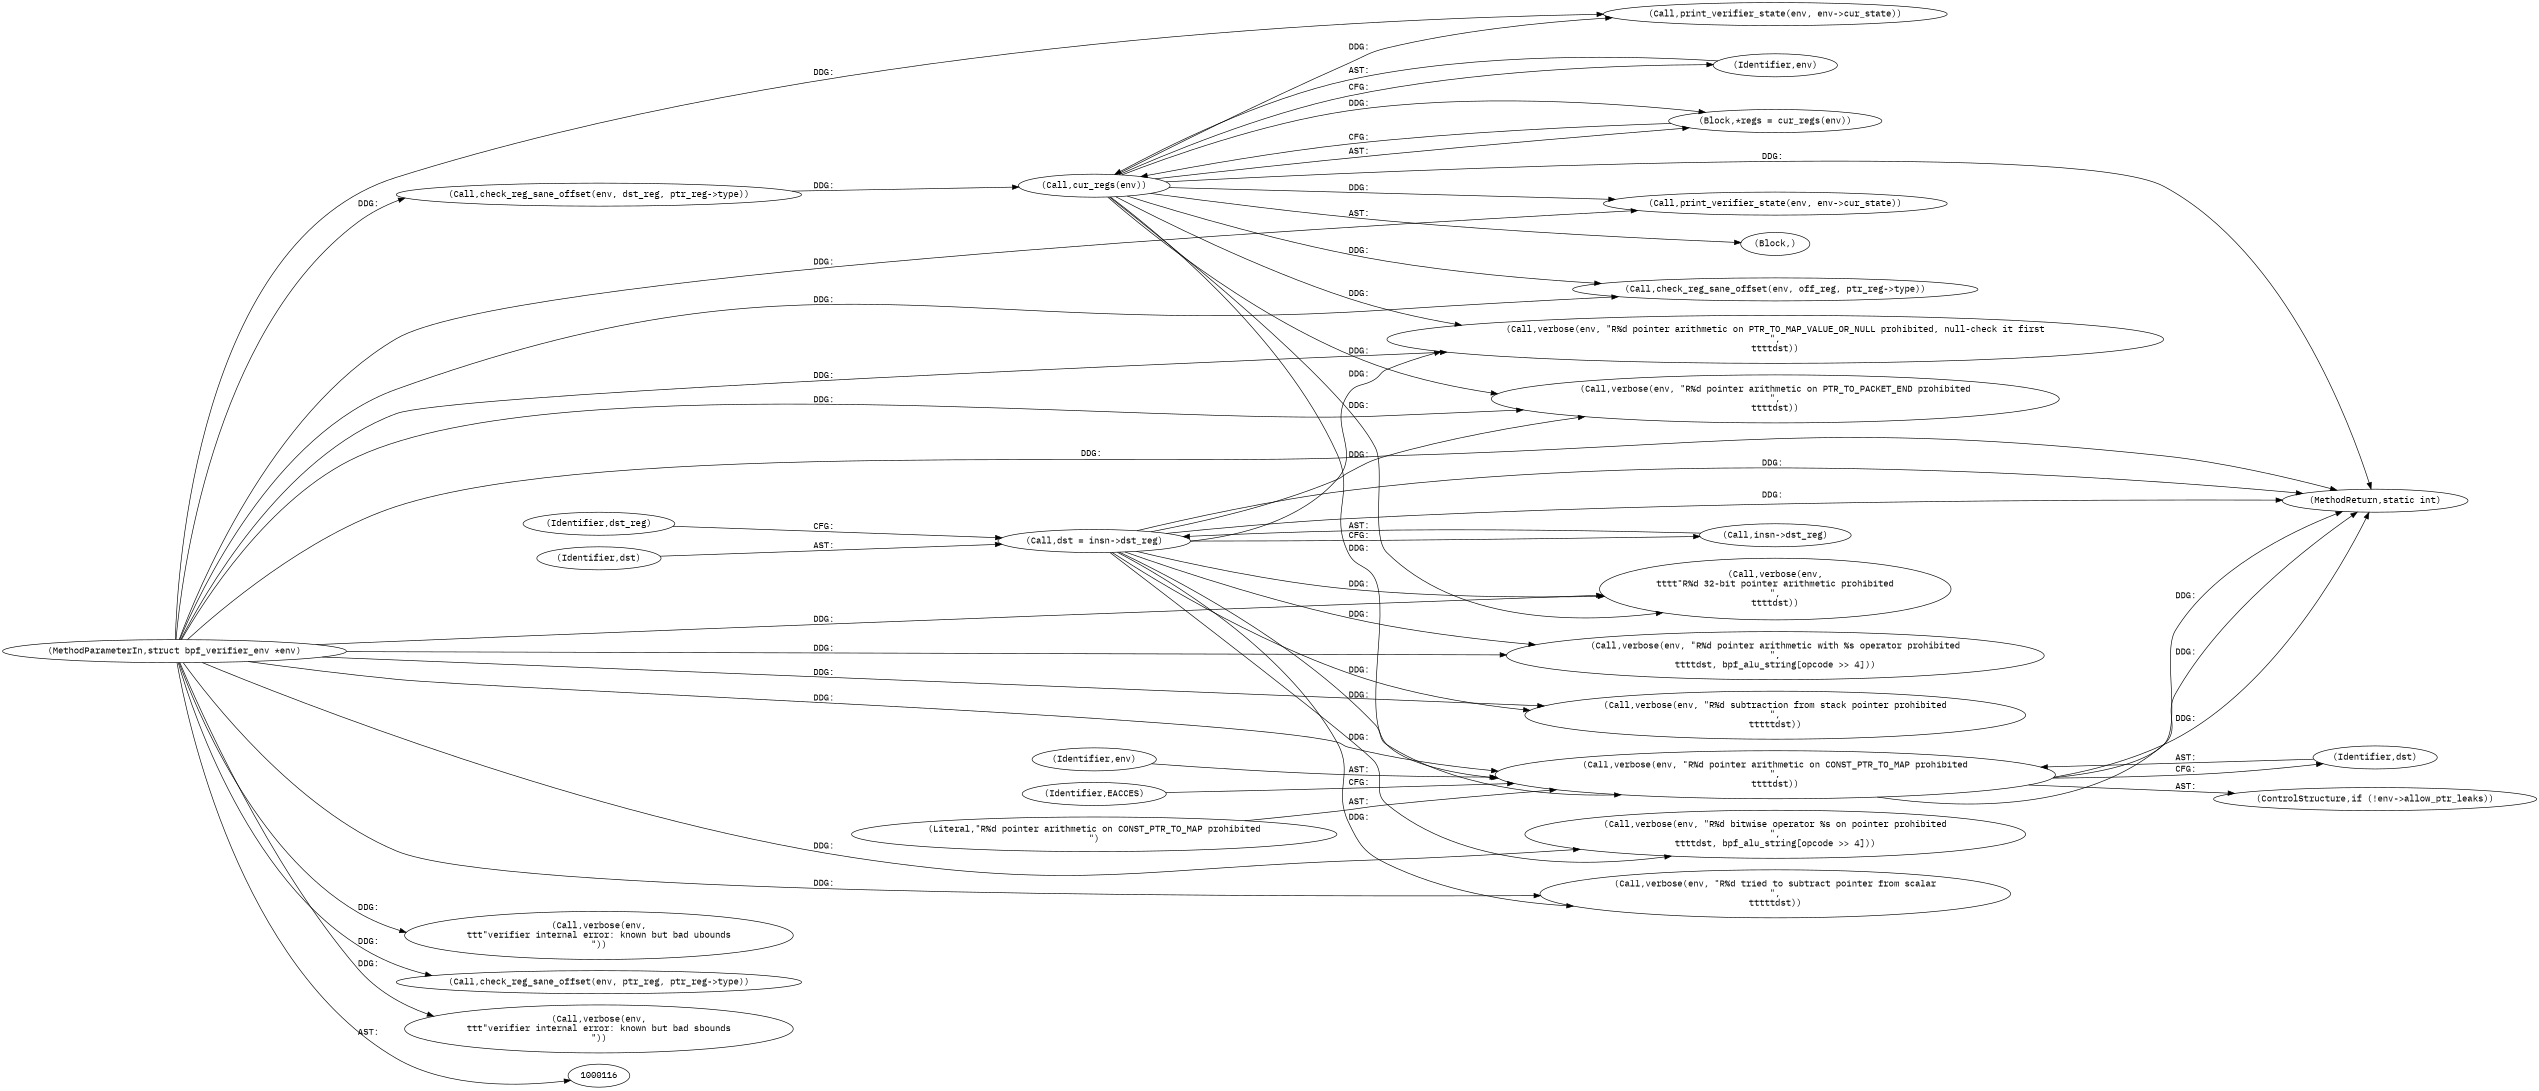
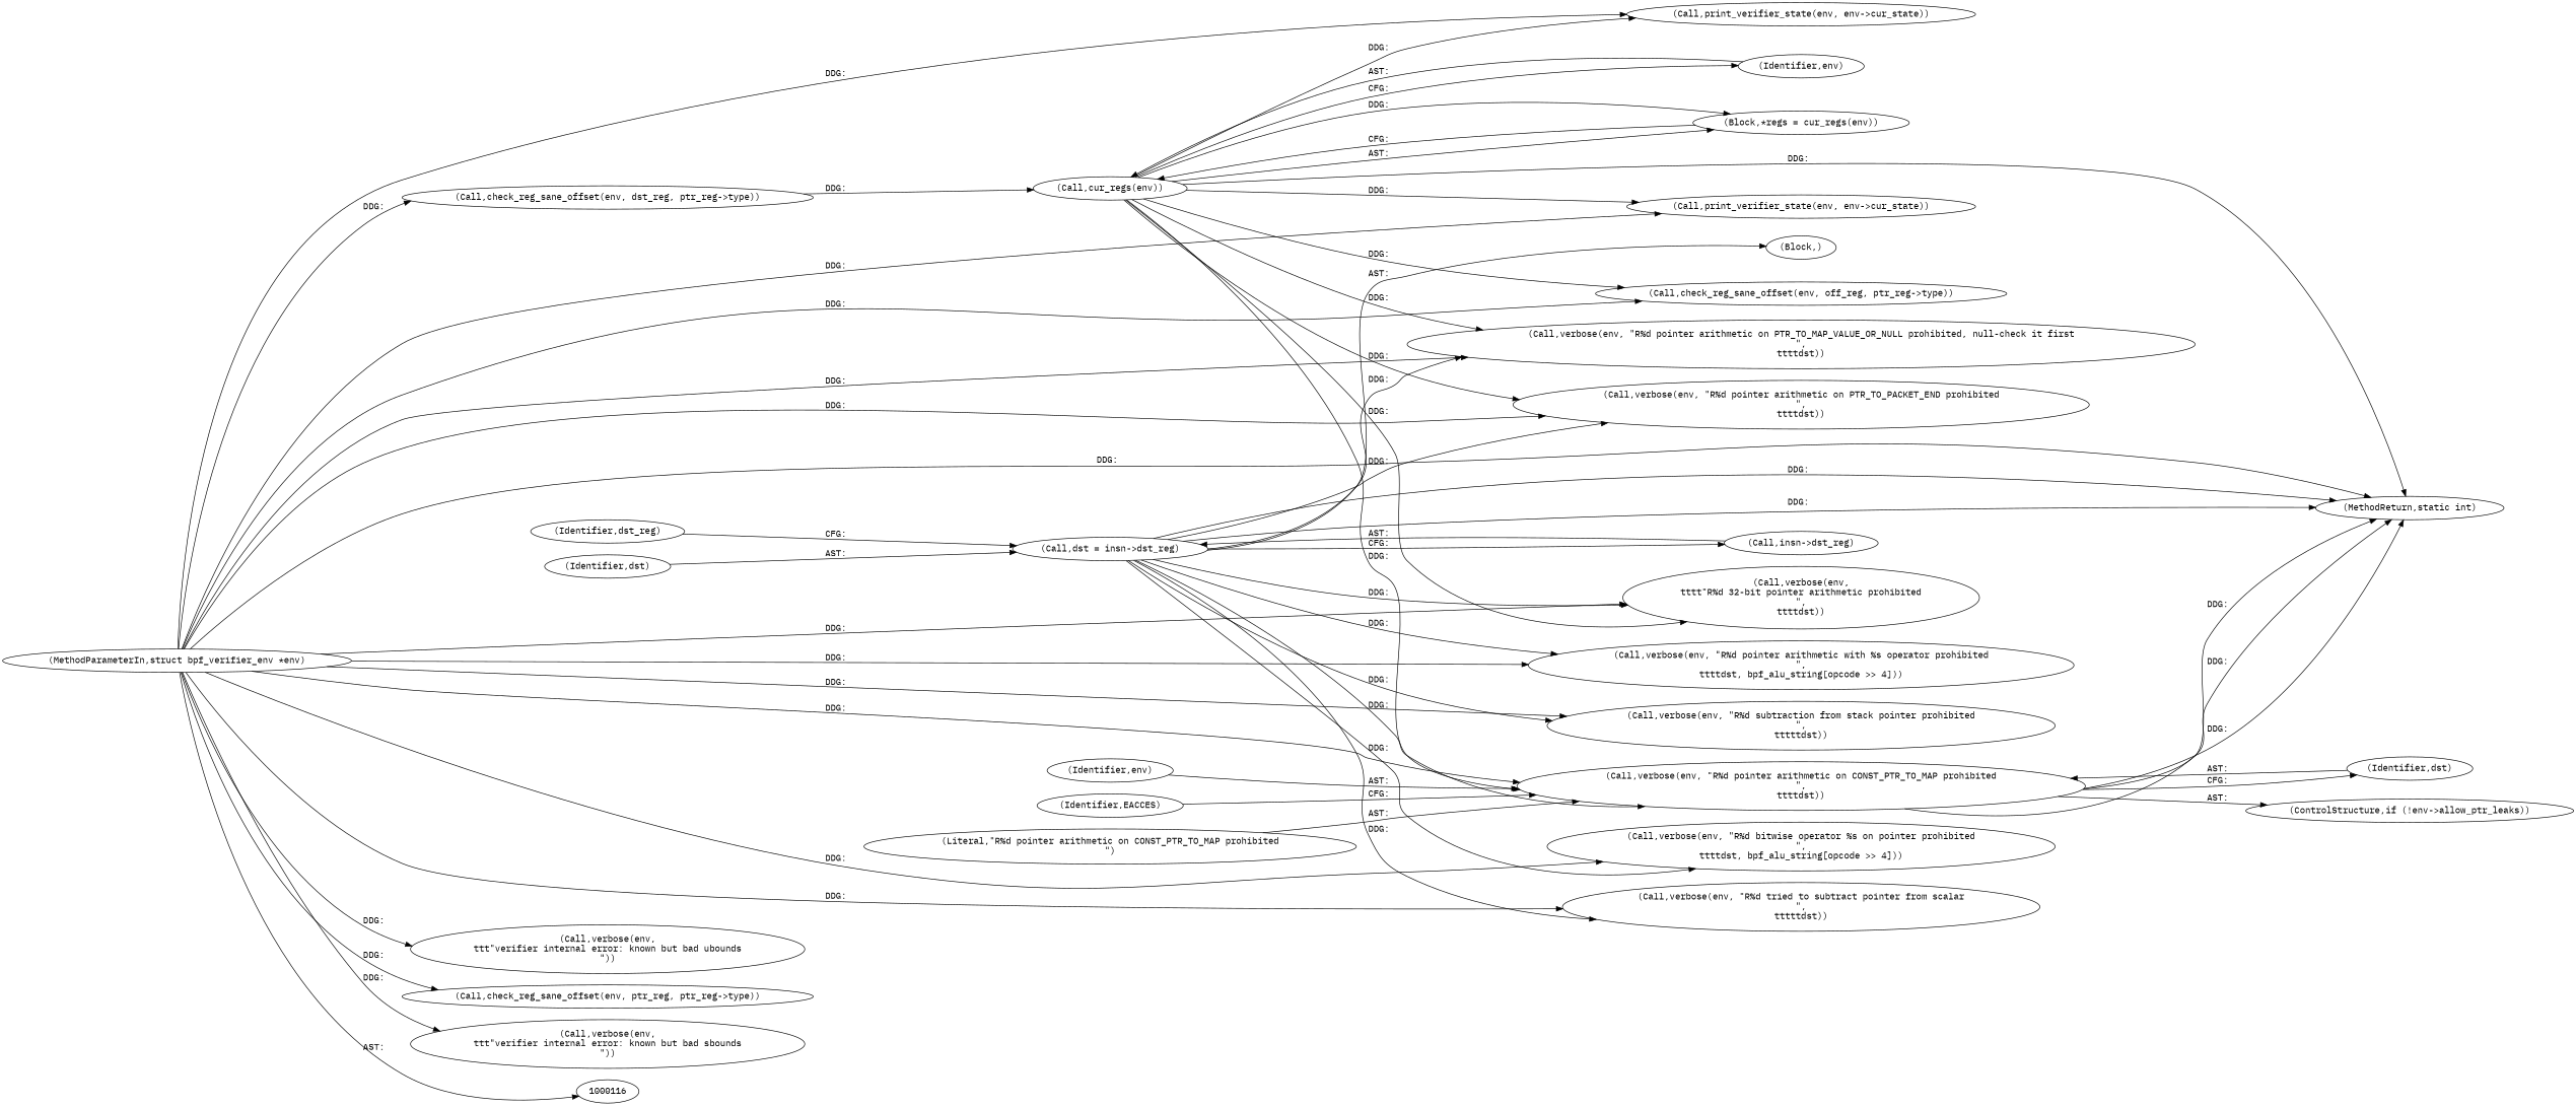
  digraph {
    fontname="IBM Plex Mono"
    rankdir=LR
    node [fontname="IBM Plex Mono"]
    edge [fontname="IBM Plex Mono"]
    n1 [label="(Call,verbose(env, \"R%d pointer arithmetic on CONST_PTR_TO_MAP prohibited\n\",\n\t\t\t\tdst))"]
    n2 [label="(Identifier,dst)"]
    n3 [label="(ControlStructure,if (!env->allow_ptr_leaks))"]
    n4 [label="(MethodReturn,static int)"]
    n5 [label="(Call,cur_regs(env))"]
    n6 [label="(Identifier,env)"]
    n7 [label="(Call,verbose(env,\n\t\t\t\t\"R%d 32-bit pointer arithmetic prohibited\n\",\n\t\t\t\tdst))"]
    n8 [label="(Call,print_verifier_state(env, env->cur_state))"]
    n9 [label="(Call,print_verifier_state(env, env->cur_state))"]
    n10 [label="(Call,verbose(env, \"R%d pointer arithmetic on PTR_TO_MAP_VALUE_OR_NULL prohibited, null-check it first\n\",\n\t\t\t\tdst))"]
    n11 [label="(Call,verbose(env, \"R%d pointer arithmetic on PTR_TO_PACKET_END prohibited\n\",\n\t\t\t\tdst))"]
    n12 [label="(Block,*regs = cur_regs(env))"]
    n13 [label="(Call,check_reg_sane_offset(env, off_reg, ptr_reg->type))"]
    n14 [label="(MethodParameterIn,struct bpf_verifier_env *env)"]
    n15 [label="(Call,verbose(env,\n\t\t\t\"verifier internal error: known but bad ubounds\n\"))"]
    n16 [label="(Call,verbose(env, \"R%d pointer arithmetic with %s operator prohibited\n\",\n\t\t\t\tdst, bpf_alu_string[opcode >> 4]))"]
    n17 [label="(Call,check_reg_sane_offset(env, dst_reg, ptr_reg->type))"]
    n18 [label="(Call,verbose(env, \"R%d subtraction from stack pointer prohibited\n\",\n\t\t\t\t\tdst))"]
    n19 [label="(Call,check_reg_sane_offset(env, ptr_reg, ptr_reg->type))"]
    n20 [label="(Call,verbose(env, \"R%d bitwise operator %s on pointer prohibited\n\",\n\t\t\t\tdst, bpf_alu_string[opcode >> 4]))"]
    n21 [label="(Call,verbose(env, \"R%d tried to subtract pointer from scalar\n\",\n\t\t\t\t\tdst))"]
    n22 [label="(Call,verbose(env,\n\t\t\t\"verifier internal error: known but bad sbounds\n\"))"]
    1000116
    n24 [label="(Call,dst = insn->dst_reg)"]
    n25 [label="(Block,)"]
    n26 [label="(Call,insn->dst_reg)"]
    n27 [label="(Identifier,dst_reg)"]
    n28 [label="(Identifier,dst)"]
    n29 [label="(Identifier,env)"]
    n30 [label="(Identifier,EACCES)"]
    n31 [label="(Literal,\"R%d pointer arithmetic on CONST_PTR_TO_MAP prohibited\n\")"]
    n1 -> n2 [label="CFG: "]
    n1 -> n3 [label="AST: "]
    n1 -> n4 [label="DDG: "]
    n1 -> n4 [label="DDG: "]
    n1 -> n4 [label="DDG: "]
    n2 -> n1 [label="AST: "]
    n5 -> n1 [label="DDG: "]
    n5 -> n4 [label="DDG: "]
    n5 -> n6 [label="CFG: "]
    n5 -> n7 [label="DDG: "]
    n5 -> n8 [label="DDG: "]
    n5 -> n9 [label="DDG: "]
    n5 -> n10 [label="DDG: "]
    n5 -> n11 [label="DDG: "]
    n5 -> n12 [label="AST: "]
    n5 -> n12 [label="DDG: "]
    n5 -> n13 [label="DDG: "]
    n6 -> n5 [label="AST: "]
    n12 -> n5 [label="CFG: "]
    n14 -> n1 [label="DDG: "]
    n14 -> n4 [label="DDG: "]
    n14 -> n7 [label="DDG: "]
    n14 -> n8 [label="DDG: "]
    n14 -> n9 [label="DDG: "]
    n14 -> n10 [label="DDG: "]
    n14 -> n11 [label="DDG: "]
    n14 -> n13 [label="DDG: "]
    n14 -> n15 [label="DDG: "]
    n14 -> n16 [label="DDG: "]
    n14 -> n17 [label="DDG: "]
    n14 -> n18 [label="DDG: "]
    n14 -> n19 [label="DDG: "]
    n14 -> n20 [label="DDG: "]
    n14 -> n21 [label="DDG: "]
    n14 -> n22 [label="DDG: "]
    n14 -> 1000116 [label="AST: "]
    n17 -> n5 [label="DDG: "]
    n24 -> n1 [label="DDG: "]
    n24 -> n4 [label="DDG: "]
    n24 -> n4 [label="DDG: "]
    n24 -> n7 [label="DDG: "]
    n24 -> n10 [label="DDG: "]
    n24 -> n11 [label="DDG: "]
    n24 -> n16 [label="DDG: "]
    n24 -> n18 [label="DDG: "]
    n24 -> n20 [label="DDG: "]
    n24 -> n21 [label="DDG: "]
-   n5 -> n25 [label="AST: "]
+   n24 -> n25 [label="AST: "]
    n24 -> n26 [label="CFG: "]
    n26 -> n24 [label="AST: "]
    n27 -> n24 [label="CFG: "]
    n28 -> n24 [label="AST: "]
    n29 -> n1 [label="AST: "]
    n30 -> n1 [label="CFG: "]
    n31 -> n1 [label="AST: "]
  }
